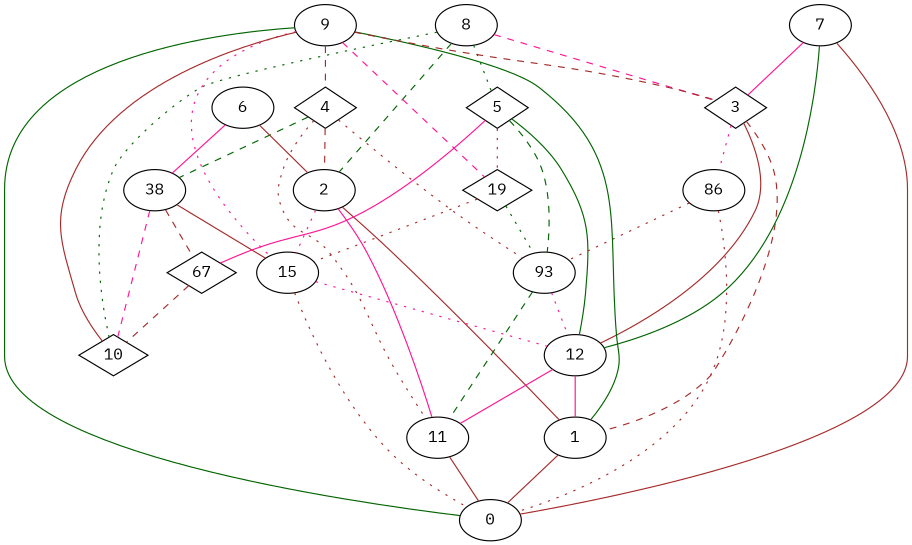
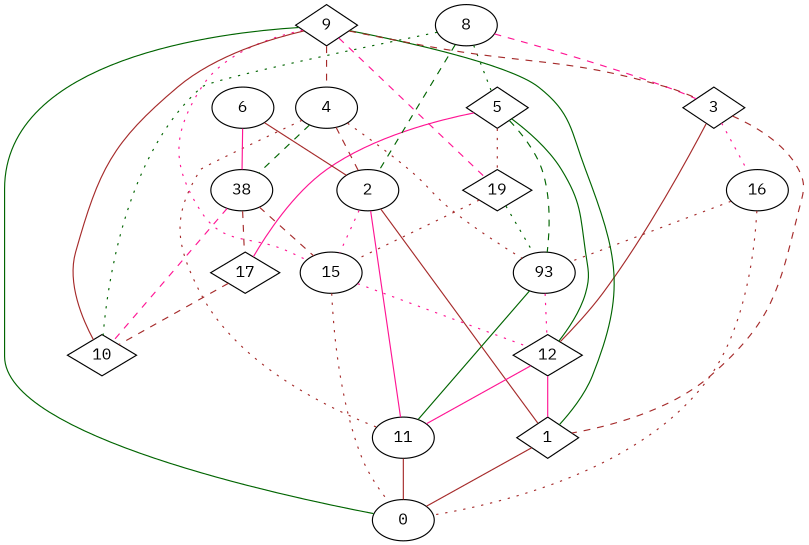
  digraph {
    fontname="IBM Plex Mono"
    node [fontname="IBM Plex Mono" shape=ellipse]
    edge [color=brown dir=none fontname="IBM Plex Mono" style=solid]
-   4 [shape=diamond]
+   4
    2
    n3 [label=93]
    11
    n5 [label=38]
    15
-   1
+   1 [shape=diamond]
    0
-   12
+   12 [shape=diamond]
    5 [shape=diamond]
    19 [shape=diamond]
-   17 [shape=diamond label=67]
-   16 [label=86]
+   17 [shape=diamond]
+   16
    3 [shape=diamond]
    8
    10 [shape=diamond]
    6
-   9
-   7
+   9 [shape=diamond]
    subgraph sub_1 {
      4
      2
      n3
      11
      n5
      15
      1
      0
      12
      5
      19
      17
      16
      3
      8
      10
      6
      9
-     7
    }
    4 -> 2 [style=dashed]
    4 -> n3 [style=dotted]
    4 -> 11 [style=dotted]
    4 -> n5 [color=darkgreen style=dashed]
    2 -> 11 [color=deeppink]
    2 -> 15 [color=deeppink style=dotted]
    2 -> 1
-   n3 -> 11 [color=darkgreen style=dashed]
+   n3 -> 11 [color=darkgreen]
    n3 -> 12 [color=deeppink style=dotted]
    11 -> 0
-   n5 -> 15
+   n5 -> 15 [style=dashed]
    n5 -> 17 [style=dashed]
    n5 -> 10 [color=deeppink style=dashed]
    15 -> 0 [style=dotted]
    15 -> 12 [color=deeppink style=dotted]
    1 -> 0
    12 -> 11 [color=deeppink]
    12 -> 1 [color=deeppink]
    5 -> n3 [color=darkgreen style=dashed]
    5 -> 12 [color=darkgreen]
    5 -> 19 [style=dotted]
    5 -> 17 [color=deeppink]
    19 -> n3 [color=darkgreen style=dotted]
    19 -> 15 [style=dotted]
    17 -> 10 [style=dashed]
    16 -> n3 [style=dotted]
    16 -> 0 [style=dotted]
    3 -> 1 [style=dashed]
    3 -> 12
    3 -> 16 [color=deeppink style=dotted]
    8 -> 2 [color=darkgreen style=dashed]
    8 -> 5 [color=darkgreen style=dotted]
    8 -> 3 [color=deeppink style=dashed]
    8 -> 10 [color=darkgreen style=dotted]
    6 -> 2
    6 -> n5 [color=deeppink]
    9 -> 4 [style=dashed]
    9 -> 15 [color=deeppink style=dotted]
    9 -> 1 [color=darkgreen]
    9 -> 0 [color=darkgreen]
    9 -> 19 [color=deeppink style=dashed]
    9 -> 3 [style=dashed]
    9 -> 10
-   7 -> 0
-   7 -> 12 [color=darkgreen]
-   7 -> 3 [color=deeppink]
  }
